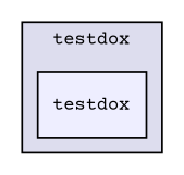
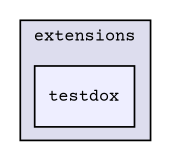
  digraph {
    compound=true
    fontname="Courier Prime"
    n1 [fillcolor="#eeeeff" fontname="Courier Prime" fontsize=10 label=testdox pencolor=black shape=box style=filled]
    subgraph cluster_1 {
      bgcolor="#ddddee"
      fontsize=10
-     label=testdox
+     label=extensions
      pencolor=black
      n1
    }
  }
